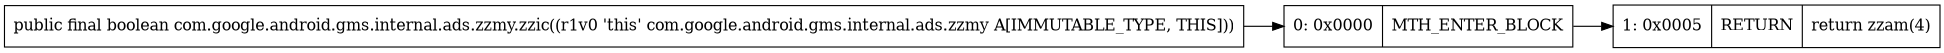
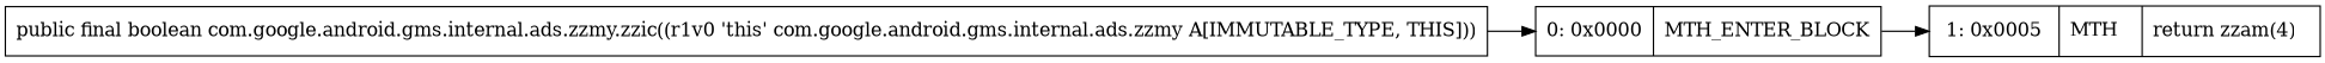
  digraph {
    rankdir=LR
    node [shape=record]
    n1 [label="{0\:\ 0x0000|MTH_ENTER_BLOCK\l}"]
-   n2 [label="{1\:\ 0x0005|RETURN\l|return zzam(4)\l}"]
+   n2 [label="{1\:\ 0x0005|MTH\l|return zzam(4)\l}"]
    n3 [label="{public final boolean com.google.android.gms.internal.ads.zzmy.zzic((r1v0 'this' com.google.android.gms.internal.ads.zzmy A[IMMUTABLE_TYPE, THIS])) }"]
    n1 -> n2
    n3 -> n1
  }
